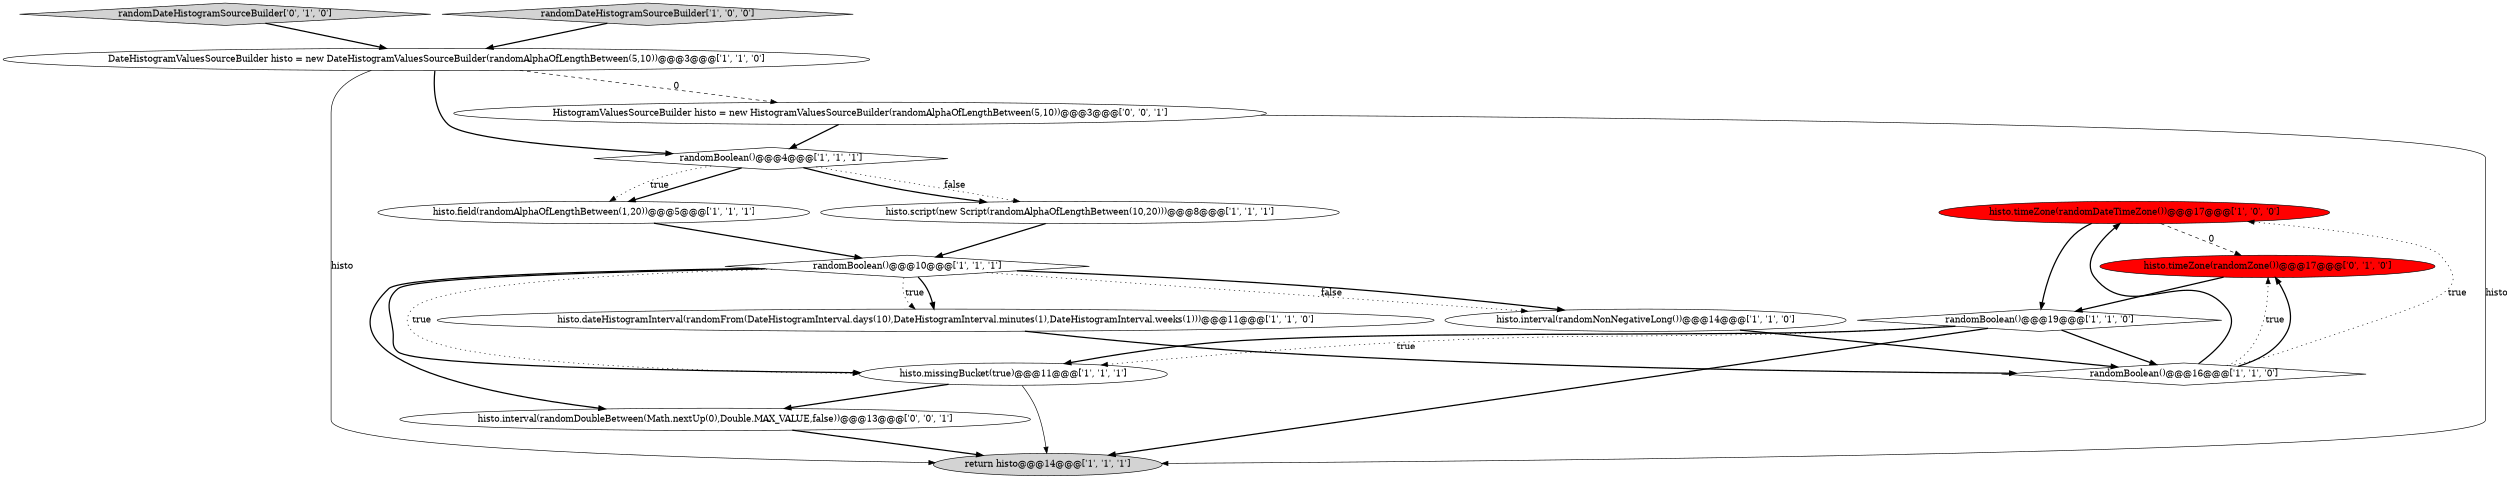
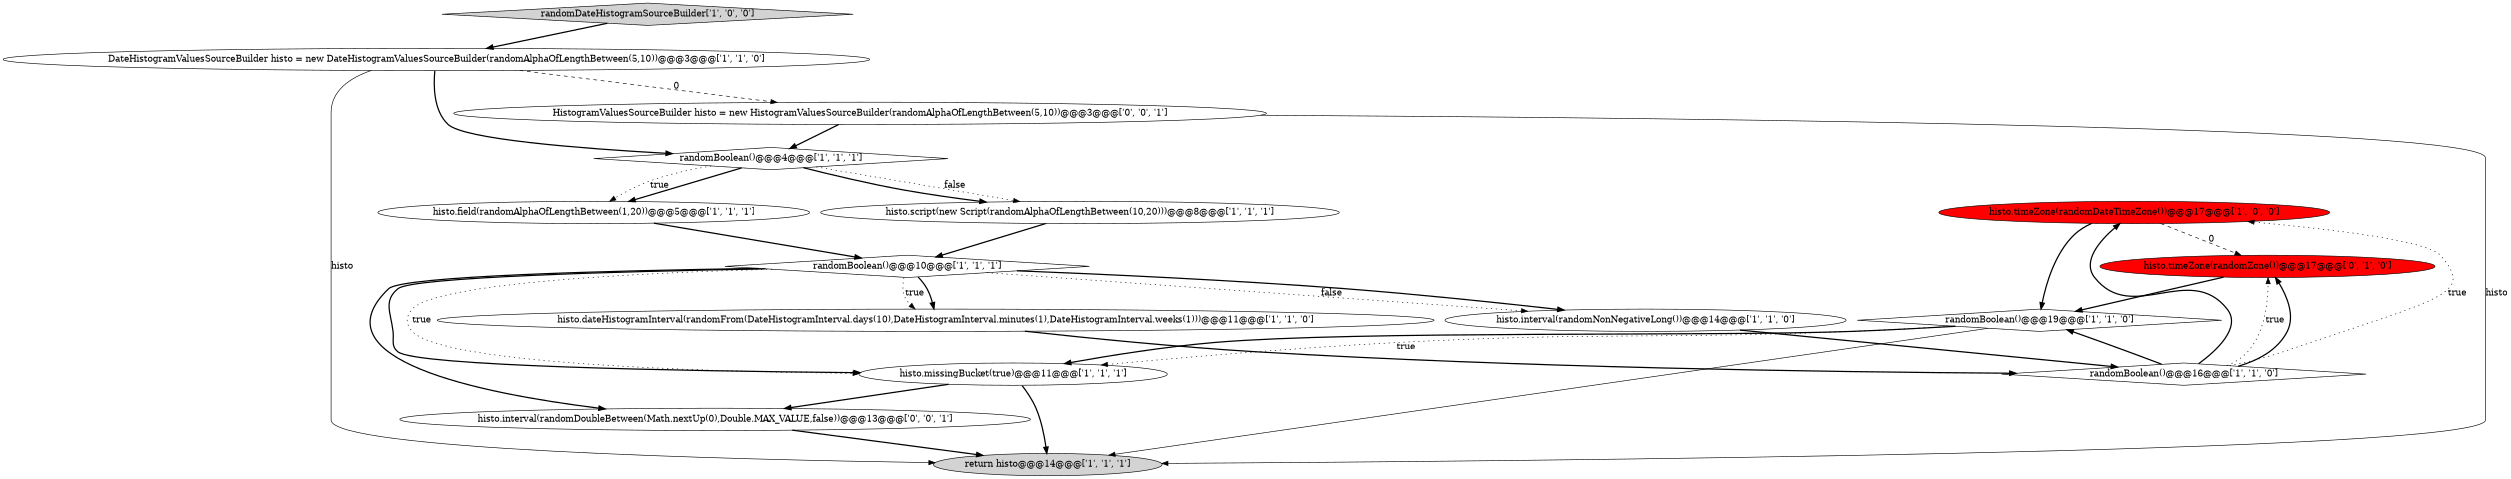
  digraph {
    node [fillcolor=white shape=ellipse style=filled]
    edge [style=bold]
    n1 [fillcolor=red label="histo.timeZone(randomDateTimeZone())@@@17@@@['1', '0', '0']"]
    n2 [fillcolor=red label="histo.timeZone(randomZone())@@@17@@@['0', '1', '0']"]
    n3 [label="randomBoolean()@@@19@@@['1', '1', '0']" shape=diamond]
    n4 [fillcolor=lightgray label="return histo@@@14@@@['1', '1', '1']"]
    n5 [label="histo.missingBucket(true)@@@11@@@['1', '1', '1']"]
    n6 [label="randomBoolean()@@@16@@@['1', '1', '0']" shape=diamond]
    n7 [label="histo.dateHistogramInterval(randomFrom(DateHistogramInterval.days(10),DateHistogramInterval.minutes(1),DateHistogramInterval.weeks(1)))@@@11@@@['1', '1', '0']"]
    n8 [label="histo.interval(randomNonNegativeLong())@@@14@@@['1', '1', '0']"]
-   n9 [fillcolor=lightgray label="randomDateHistogramSourceBuilder['0', '1', '0']" shape=diamond]
    n10 [label="DateHistogramValuesSourceBuilder histo = new DateHistogramValuesSourceBuilder(randomAlphaOfLengthBetween(5,10))@@@3@@@['1', '1', '0']"]
    n11 [label="HistogramValuesSourceBuilder histo = new HistogramValuesSourceBuilder(randomAlphaOfLengthBetween(5,10))@@@3@@@['0', '0', '1']"]
    n12 [label="randomBoolean()@@@4@@@['1', '1', '1']" shape=diamond]
    n13 [label="histo.interval(randomDoubleBetween(Math.nextUp(0),Double.MAX_VALUE,false))@@@13@@@['0', '0', '1']"]
    n14 [label="histo.script(new Script(randomAlphaOfLengthBetween(10,20)))@@@8@@@['1', '1', '1']"]
    n15 [label="randomBoolean()@@@10@@@['1', '1', '1']" shape=diamond]
    n16 [fillcolor=lightgray label="randomDateHistogramSourceBuilder['1', '0', '0']" shape=diamond]
    n17 [label="histo.field(randomAlphaOfLengthBetween(1,20))@@@5@@@['1', '1', '1']"]
    n1 -> n2 [label=0 style=dashed]
    n1 -> n3
    n2 -> n3
-   n3 -> n4
+   n3 -> n4 [style=solid]
    n3 -> n5
    n3 -> n5 [label=true style=dotted]
-   n5 -> n4 [style=solid]
+   n5 -> n4
    n5 -> n13
    n6 -> n1
    n6 -> n1 [label=true style=dotted]
    n6 -> n2 [label=true style=dotted]
    n6 -> n2
-   n3 -> n6
+   n6 -> n3
    n7 -> n6
    n8 -> n6
-   n9 -> n10
    n10 -> n4 [label=histo style=solid]
    n10 -> n11 [label=0 style=dashed]
    n10 -> n12
    n11 -> n4 [label=histo style=solid]
    n11 -> n12
    n12 -> n14 [label=false style=dotted]
    n12 -> n14
    n12 -> n17
    n12 -> n17 [label=true style=dotted]
    n13 -> n4
    n14 -> n15
    n15 -> n5
    n15 -> n5 [label=true style=dotted]
    n15 -> n7
    n15 -> n7 [label=true style=dotted]
    n15 -> n8 [label=false style=dotted]
    n15 -> n8
    n15 -> n13
    n16 -> n10
    n17 -> n15
  }
